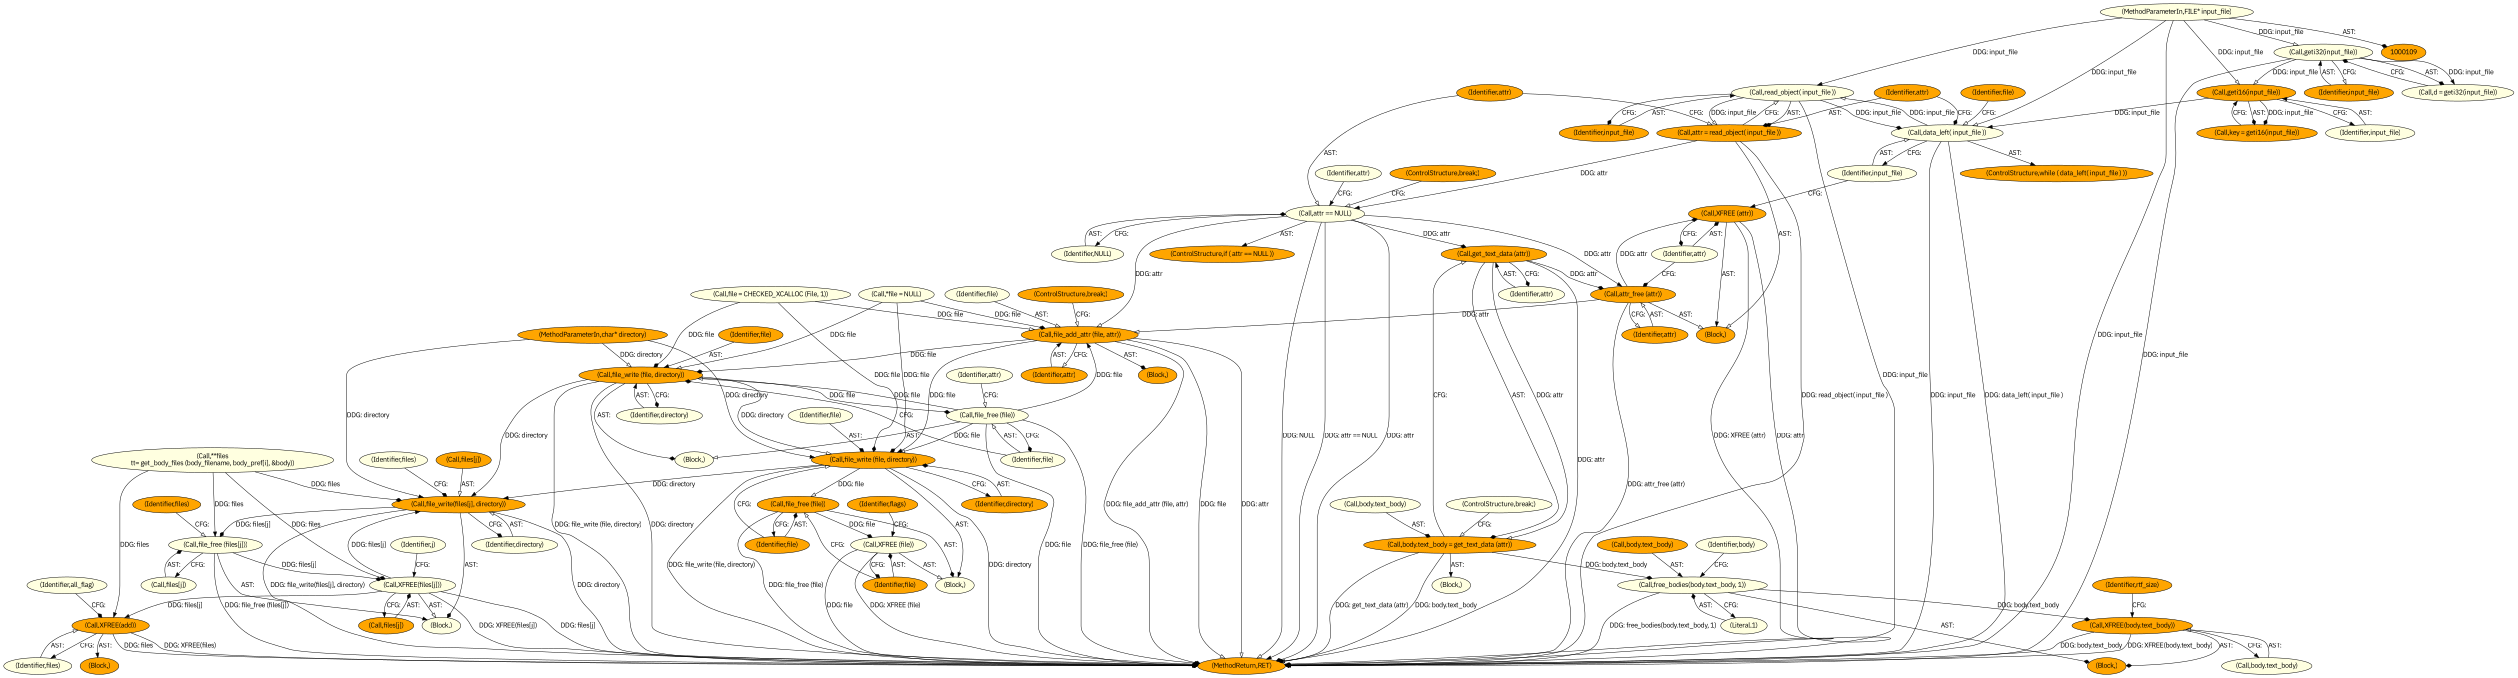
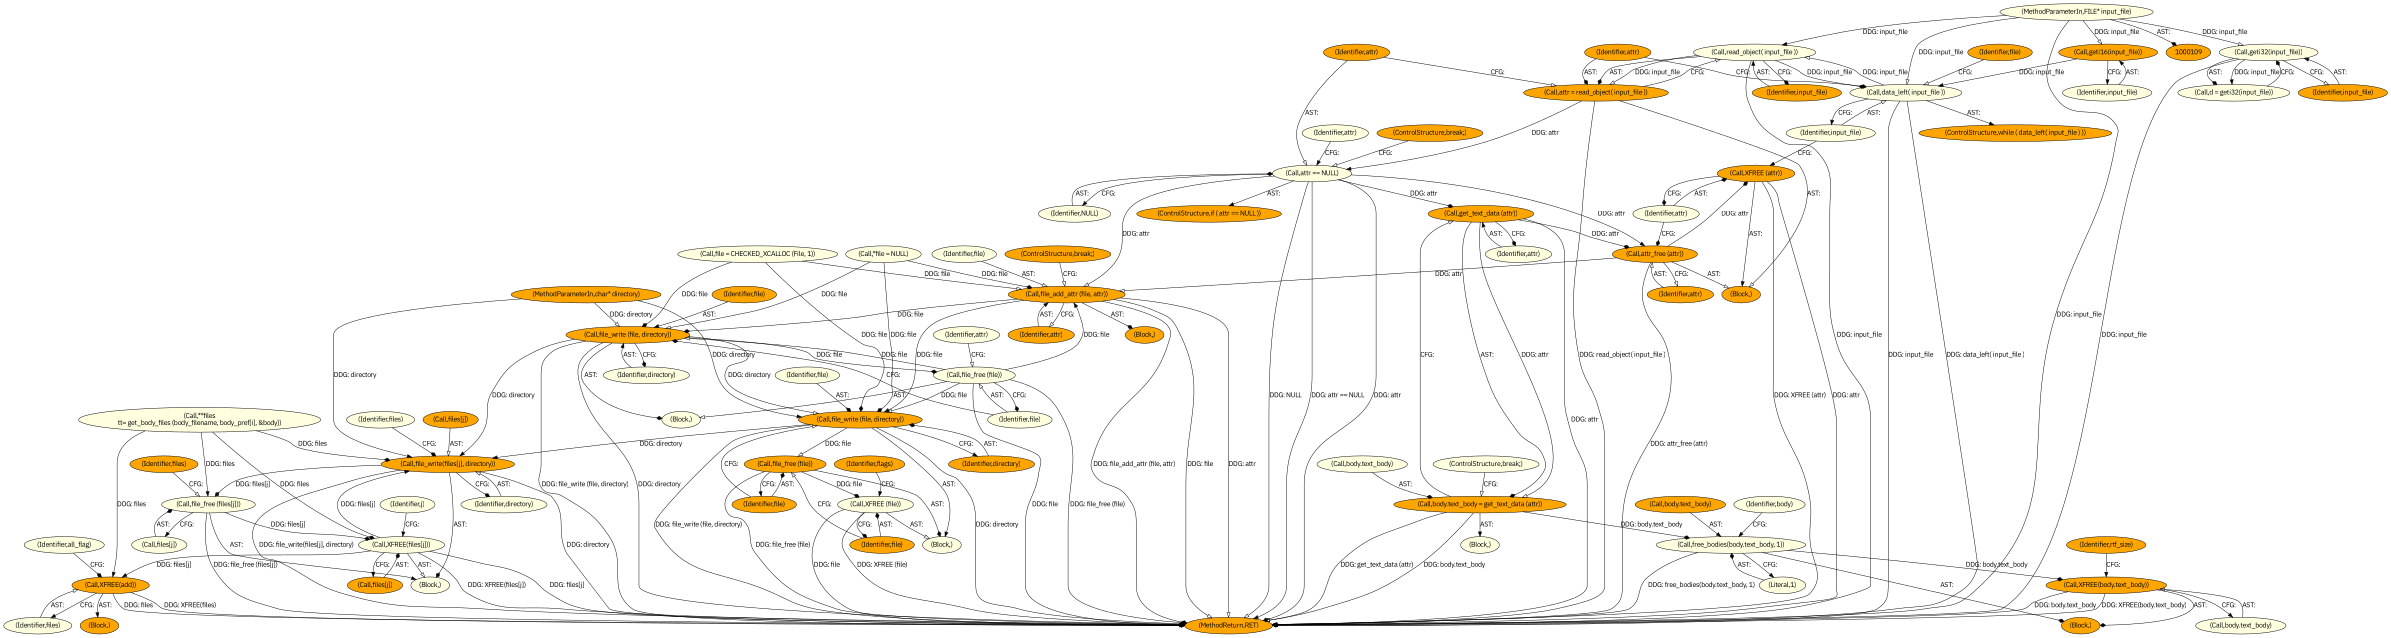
  digraph {
    fontname="IBM Plex Sans"
    node [fillcolor=orange fontname="IBM Plex Sans" style=filled]
    edge [arrowhead=diamond fontname="IBM Plex Sans"]
    n1 [fillcolor=lightyellow label="(Call,read_object( input_file ))"]
    n2 [fillcolor=lightyellow label="(Call,data_left( input_file ))"]
    n3 [label="(Call,attr = read_object( input_file ))"]
    n4 [label="(MethodReturn,RET)"]
    n5 [label="(Identifier,input_file)"]
    n6 [fillcolor=lightyellow label="(Identifier,input_file)"]
    n7 [label="(ControlStructure,while ( data_left( input_file ) ))"]
    n8 [fillcolor=lightyellow label="(Call,attr == NULL)"]
    n9 [label="(Block,)"]
    n10 [label="(Call,XFREE (attr))"]
    n11 [fillcolor=lightyellow label="(MethodParameterIn,FILE* input_file)"]
    n12 [label="(Call,geti16(input_file))"]
    n13 [fillcolor=lightyellow label="(Call,geti32(input_file))"]
    1000109
    n15 [fillcolor=lightyellow label="(Identifier,input_file)"]
-   n16 [label="(Call,key = geti16(input_file))"]
    n17 [fillcolor=lightyellow label="(Call,d = geti32(input_file))"]
    n18 [label="(Identifier,input_file)"]
    n19 [label="(Call,get_text_data (attr))"]
    n20 [label="(Call,attr_free (attr))"]
    n21 [label="(Call,file_add_attr (file, attr))"]
    n22 [label="(ControlStructure,if ( attr == NULL ))"]
    n23 [fillcolor=lightyellow label="(Identifier,NULL)"]
    n24 [label="(Call,body.text_body = get_text_data (attr))"]
    n25 [fillcolor=lightyellow label="(Identifier,attr)"]
    n26 [label="(Identifier,attr)"]
    n27 [label="(Call,file_write (file, directory))"]
    n28 [label="(Call,file_write (file, directory))"]
    n29 [label="(Block,)"]
    n30 [label="(Identifier,attr)"]
    n31 [fillcolor=lightyellow label="(Call,free_bodies(body.text_body, 1))"]
    n32 [fillcolor=lightyellow label="(Block,)"]
    n33 [label="(Call,XFREE(body.text_body))"]
    n34 [label="(Block,)"]
    n35 [fillcolor=lightyellow label="(Literal,1)"]
    n36 [fillcolor=lightyellow label="(Call,body.text_body)"]
    n37 [fillcolor=lightyellow label="(Identifier,attr)"]
    n38 [fillcolor=lightyellow label="(Call,file_free (file))"]
    n39 [label="(Call,file_write(files[j], directory))"]
    n40 [fillcolor=lightyellow label="(Identifier,directory)"]
    n41 [fillcolor=lightyellow label="(Block,)"]
    n42 [label="(Call,file_free (file))"]
    n43 [label="(Identifier,directory)"]
    n44 [fillcolor=lightyellow label="(Block,)"]
    n45 [fillcolor=lightyellow label="(Identifier,file)"]
    n46 [fillcolor=lightyellow label="(Call,file_free (files[j]))"]
    n47 [fillcolor=lightyellow label="(Block,)"]
    n48 [fillcolor=lightyellow label="(Identifier,directory)"]
    n49 [fillcolor=lightyellow label="(Call,XFREE (file))"]
    n50 [label="(Identifier,file)"]
    n51 [label="(Identifier,file)"]
    n52 [fillcolor=lightyellow label="(Call,XFREE(files[j]))"]
    n53 [fillcolor=lightyellow label="(Call,files[j])"]
    n54 [label="(Call,XFREE(add))"]
    n55 [label="(Call,files[j])"]
    n56 [label="(Block,)"]
    n57 [fillcolor=lightyellow label="(Identifier,files)"]
    n58 [label="(ControlStructure,break;)"]
    n59 [fillcolor=lightyellow label="(ControlStructure,break;)"]
    n60 [fillcolor=lightyellow label="(Identifier,file)"]
    n61 [fillcolor=lightyellow label="(Call,*file = NULL)"]
    n62 [fillcolor=lightyellow label="(Call,file = CHECKED_XCALLOC (File, 1))"]
    n63 [label="(Identifier,flags)"]
    n64 [label="(ControlStructure,break;)"]
    n65 [label="(Call,files[j])"]
    n66 [fillcolor=lightyellow label="(Call,body.text_body)"]
    n67 [label="(Identifier,files)"]
    n68 [fillcolor=lightyellow label="(Identifier,j)"]
    n69 [fillcolor=lightyellow label="(Call,**files\n\t\t= get_body_files (body_filename, body_pref[i], &body))"]
    n70 [fillcolor=lightyellow label="(Identifier,body)"]
    n71 [label="(Identifier,file)"]
    n72 [label="(Identifier,attr)"]
    n73 [label="(Identifier,rtf_size)"]
    n74 [label="(MethodParameterIn,char* directory)"]
    n75 [label="(Identifier,attr)"]
    n76 [label="(Identifier,file)"]
    n77 [fillcolor=lightyellow label="(Identifier,file)"]
    n78 [label="(Call,body.text_body)"]
    n79 [fillcolor=lightyellow label="(Identifier,attr)"]
    n80 [fillcolor=lightyellow label="(Identifier,attr)"]
    n81 [fillcolor=lightyellow label="(Identifier,files)"]
    n82 [fillcolor=lightyellow label="(Identifier,all_flag)"]
    n1 -> n2 [label="DDG: input_file"]
    n1 -> n3 [label="AST: "]
    n1 -> n3 [arrowhead=onormal label="DDG: input_file"]
    n1 -> n4 [arrowhead=onormal label="DDG: input_file"]
    n1 -> n5 [label="CFG: "]
    n2 -> n1 [arrowhead=onormal label="DDG: input_file"]
    n2 -> n4 [label="DDG: data_left( input_file )"]
    n2 -> n4 [arrowhead=normal label="DDG: input_file"]
    n2 -> n6 [arrowhead=normal label="CFG: "]
    n2 -> n7 [arrowhead=normal label="AST: "]
    n3 -> n1 [arrowhead=onormal label="CFG: "]
    n3 -> n4 [arrowhead=onormal label="DDG: read_object( input_file )"]
    n3 -> n8 [arrowhead=normal label="DDG: attr"]
    n3 -> n9 [arrowhead=onormal label="AST: "]
    n5 -> n1 [arrowhead=normal label="AST: "]
    n6 -> n2 [arrowhead=onormal label="AST: "]
    n6 -> n10 [arrowhead=normal label="CFG: "]
    n8 -> n4 [arrowhead=onormal label="DDG: NULL"]
    n8 -> n4 [arrowhead=normal label="DDG: attr == NULL"]
    n8 -> n4 [label="DDG: attr"]
    n8 -> n19 [label="DDG: attr"]
    n8 -> n20 [arrowhead=normal label="DDG: attr"]
    n8 -> n21 [arrowhead=onormal label="DDG: attr"]
    n8 -> n22 [arrowhead=normal label="AST: "]
    n8 -> n23 [arrowhead=normal label="CFG: "]
    n10 -> n4 [arrowhead=onormal label="DDG: XFREE (attr)"]
    n10 -> n4 [arrowhead=onormal label="DDG: attr"]
    n10 -> n9 [arrowhead=normal label="AST: "]
    n10 -> n37 [label="CFG: "]
    n11 -> n1 [arrowhead=normal label="DDG: input_file"]
    n11 -> n2 [arrowhead=onormal label="DDG: input_file"]
    n11 -> n4 [label="DDG: input_file"]
    n11 -> n12 [arrowhead=onormal label="DDG: input_file"]
    n11 -> n13 [arrowhead=onormal label="DDG: input_file"]
    n11 -> 1000109 [label="AST: "]
    n12 -> n2 [arrowhead=normal label="DDG: input_file"]
    n12 -> n15 [arrowhead=normal label="CFG: "]
-   n12 -> n16 [label="AST: "]
-   n12 -> n16 [label="DDG: input_file"]
    n13 -> n4 [label="DDG: input_file"]
-   n13 -> n12 [arrowhead=onormal label="DDG: input_file"]
    n13 -> n17 [label="AST: "]
    n13 -> n17 [arrowhead=normal label="DDG: input_file"]
    n13 -> n18 [arrowhead=onormal label="CFG: "]
    n15 -> n12 [arrowhead=normal label="AST: "]
-   n16 -> n12 [arrowhead=normal label="CFG: "]
    n17 -> n13 [label="CFG: "]
    n18 -> n13 [arrowhead=normal label="AST: "]
    n19 -> n4 [label="DDG: attr"]
    n19 -> n20 [label="DDG: attr"]
    n19 -> n24 [label="AST: "]
    n19 -> n24 [arrowhead=onormal label="DDG: attr"]
    n19 -> n25 [label="CFG: "]
    n20 -> n4 [arrowhead=normal label="DDG: attr_free (attr)"]
    n20 -> n9 [arrowhead=onormal label="AST: "]
    n20 -> n10 [label="DDG: attr"]
    n20 -> n21 [arrowhead=onormal label="DDG: attr"]
    n20 -> n26 [arrowhead=onormal label="CFG: "]
    n21 -> n4 [label="DDG: file_add_attr (file, attr)"]
    n21 -> n4 [arrowhead=onormal label="DDG: file"]
    n21 -> n4 [arrowhead=onormal label="DDG: attr"]
    n21 -> n27 [label="DDG: file"]
    n21 -> n28 [arrowhead=normal label="DDG: file"]
    n21 -> n29 [label="AST: "]
    n21 -> n30 [arrowhead=onormal label="CFG: "]
    n23 -> n8 [label="AST: "]
    n24 -> n4 [arrowhead=onormal label="DDG: get_text_data (attr)"]
    n24 -> n4 [arrowhead=onormal label="DDG: body.text_body"]
    n24 -> n19 [arrowhead=onormal label="CFG: "]
    n24 -> n31 [label="DDG: body.text_body"]
    n24 -> n32 [arrowhead=normal label="AST: "]
    n25 -> n19 [arrowhead=normal label="AST: "]
    n26 -> n20 [arrowhead=onormal label="AST: "]
    n27 -> n4 [label="DDG: file_write (file, directory)"]
    n27 -> n4 [arrowhead=onormal label="DDG: directory"]
    n27 -> n28 [arrowhead=onormal label="DDG: directory"]
    n27 -> n38 [label="DDG: file"]
    n27 -> n39 [arrowhead=normal label="DDG: directory"]
    n27 -> n40 [label="CFG: "]
    n27 -> n41 [label="AST: "]
    n28 -> n4 [label="DDG: file_write (file, directory)"]
    n28 -> n4 [arrowhead=normal label="DDG: directory"]
    n28 -> n39 [arrowhead=normal label="DDG: directory"]
    n28 -> n42 [arrowhead=onormal label="DDG: file"]
    n28 -> n43 [arrowhead=normal label="CFG: "]
    n28 -> n44 [arrowhead=normal label="AST: "]
    n30 -> n21 [arrowhead=normal label="AST: "]
    n31 -> n4 [arrowhead=onormal label="DDG: free_bodies(body.text_body, 1)"]
    n31 -> n33 [label="DDG: body.text_body"]
    n31 -> n34 [label="AST: "]
    n31 -> n35 [arrowhead=normal label="CFG: "]
    n33 -> n4 [arrowhead=onormal label="DDG: body.text_body"]
    n33 -> n4 [label="DDG: XFREE(body.text_body)"]
    n33 -> n34 [label="AST: "]
    n33 -> n36 [arrowhead=normal label="CFG: "]
    n35 -> n31 [label="AST: "]
    n36 -> n33 [arrowhead=onormal label="AST: "]
    n37 -> n10 [label="AST: "]
    n37 -> n20 [label="CFG: "]
    n38 -> n4 [arrowhead=normal label="DDG: file_free (file)"]
    n38 -> n4 [label="DDG: file"]
    n38 -> n21 [arrowhead=normal label="DDG: file"]
    n38 -> n27 [arrowhead=onormal label="DDG: file"]
    n38 -> n28 [arrowhead=onormal label="DDG: file"]
    n38 -> n41 [arrowhead=onormal label="AST: "]
    n38 -> n45 [label="CFG: "]
    n39 -> n4 [arrowhead=normal label="DDG: file_write(files[j], directory)"]
    n39 -> n4 [arrowhead=onormal label="DDG: directory"]
    n39 -> n46 [label="DDG: files[j]"]
    n39 -> n47 [label="AST: "]
    n39 -> n48 [label="CFG: "]
    n40 -> n27 [arrowhead=normal label="AST: "]
    n42 -> n4 [arrowhead=onormal label="DDG: file_free (file)"]
    n42 -> n44 [label="AST: "]
    n42 -> n49 [label="DDG: file"]
    n42 -> n50 [arrowhead=normal label="CFG: "]
    n43 -> n28 [label="AST: "]
    n45 -> n27 [label="CFG: "]
    n45 -> n38 [arrowhead=onormal label="AST: "]
    n46 -> n4 [arrowhead=onormal label="DDG: file_free (files[j])"]
    n46 -> n47 [arrowhead=normal label="AST: "]
    n46 -> n52 [label="DDG: files[j]"]
    n46 -> n53 [arrowhead=normal label="CFG: "]
    n48 -> n39 [arrowhead=onormal label="AST: "]
    n49 -> n4 [arrowhead=normal label="DDG: file"]
    n49 -> n4 [label="DDG: XFREE (file)"]
    n49 -> n44 [arrowhead=onormal label="AST: "]
    n49 -> n51 [label="CFG: "]
    n50 -> n28 [arrowhead=onormal label="CFG: "]
    n50 -> n42 [label="AST: "]
    n51 -> n42 [arrowhead=onormal label="CFG: "]
    n51 -> n49 [label="AST: "]
    n52 -> n4 [arrowhead=onormal label="DDG: files[j]"]
    n52 -> n4 [label="DDG: XFREE(files[j])"]
    n52 -> n39 [arrowhead=normal label="DDG: files[j]"]
    n52 -> n47 [arrowhead=onormal label="AST: "]
    n52 -> n54 [arrowhead=normal label="DDG: files[j]"]
    n52 -> n55 [arrowhead=normal label="CFG: "]
    n53 -> n46 [label="AST: "]
    n54 -> n4 [arrowhead=onormal label="DDG: files"]
    n54 -> n4 [arrowhead=normal label="DDG: XFREE(files)"]
    n54 -> n56 [arrowhead=normal label="AST: "]
    n54 -> n57 [arrowhead=normal label="CFG: "]
    n55 -> n52 [label="AST: "]
    n57 -> n54 [arrowhead=onormal label="AST: "]
    n58 -> n8 [arrowhead=onormal label="CFG: "]
    n59 -> n24 [arrowhead=onormal label="CFG: "]
    n60 -> n21 [arrowhead=onormal label="AST: "]
    n61 -> n21 [label="DDG: file"]
    n61 -> n27 [arrowhead=onormal label="DDG: file"]
    n61 -> n28 [label="DDG: file"]
    n62 -> n21 [arrowhead=onormal label="DDG: file"]
    n62 -> n27 [label="DDG: file"]
    n62 -> n28 [label="DDG: file"]
    n63 -> n49 [arrowhead=normal label="CFG: "]
    n64 -> n21 [arrowhead=onormal label="CFG: "]
    n65 -> n39 [arrowhead=onormal label="AST: "]
    n66 -> n24 [label="AST: "]
    n67 -> n46 [arrowhead=onormal label="CFG: "]
    n68 -> n52 [arrowhead=normal label="CFG: "]
    n69 -> n39 [label="DDG: files"]
    n69 -> n46 [arrowhead=normal label="DDG: files"]
    n69 -> n52 [label="DDG: files"]
    n69 -> n54 [arrowhead=normal label="DDG: files"]
    n70 -> n31 [arrowhead=normal label="CFG: "]
    n71 -> n27 [arrowhead=normal label="AST: "]
    n72 -> n2 [label="CFG: "]
    n72 -> n3 [label="AST: "]
    n73 -> n33 [arrowhead=normal label="CFG: "]
    n74 -> n27 [arrowhead=onormal label="DDG: directory"]
    n74 -> n28 [arrowhead=normal label="DDG: directory"]
    n74 -> n39 [arrowhead=normal label="DDG: directory"]
    n75 -> n3 [arrowhead=onormal label="CFG: "]
    n75 -> n8 [arrowhead=onormal label="AST: "]
    n76 -> n2 [arrowhead=onormal label="CFG: "]
    n77 -> n28 [label="AST: "]
    n78 -> n31 [arrowhead=normal label="AST: "]
    n79 -> n8 [arrowhead=normal label="CFG: "]
    n80 -> n38 [arrowhead=onormal label="CFG: "]
    n81 -> n39 [label="CFG: "]
    n82 -> n54 [label="CFG: "]
  }
